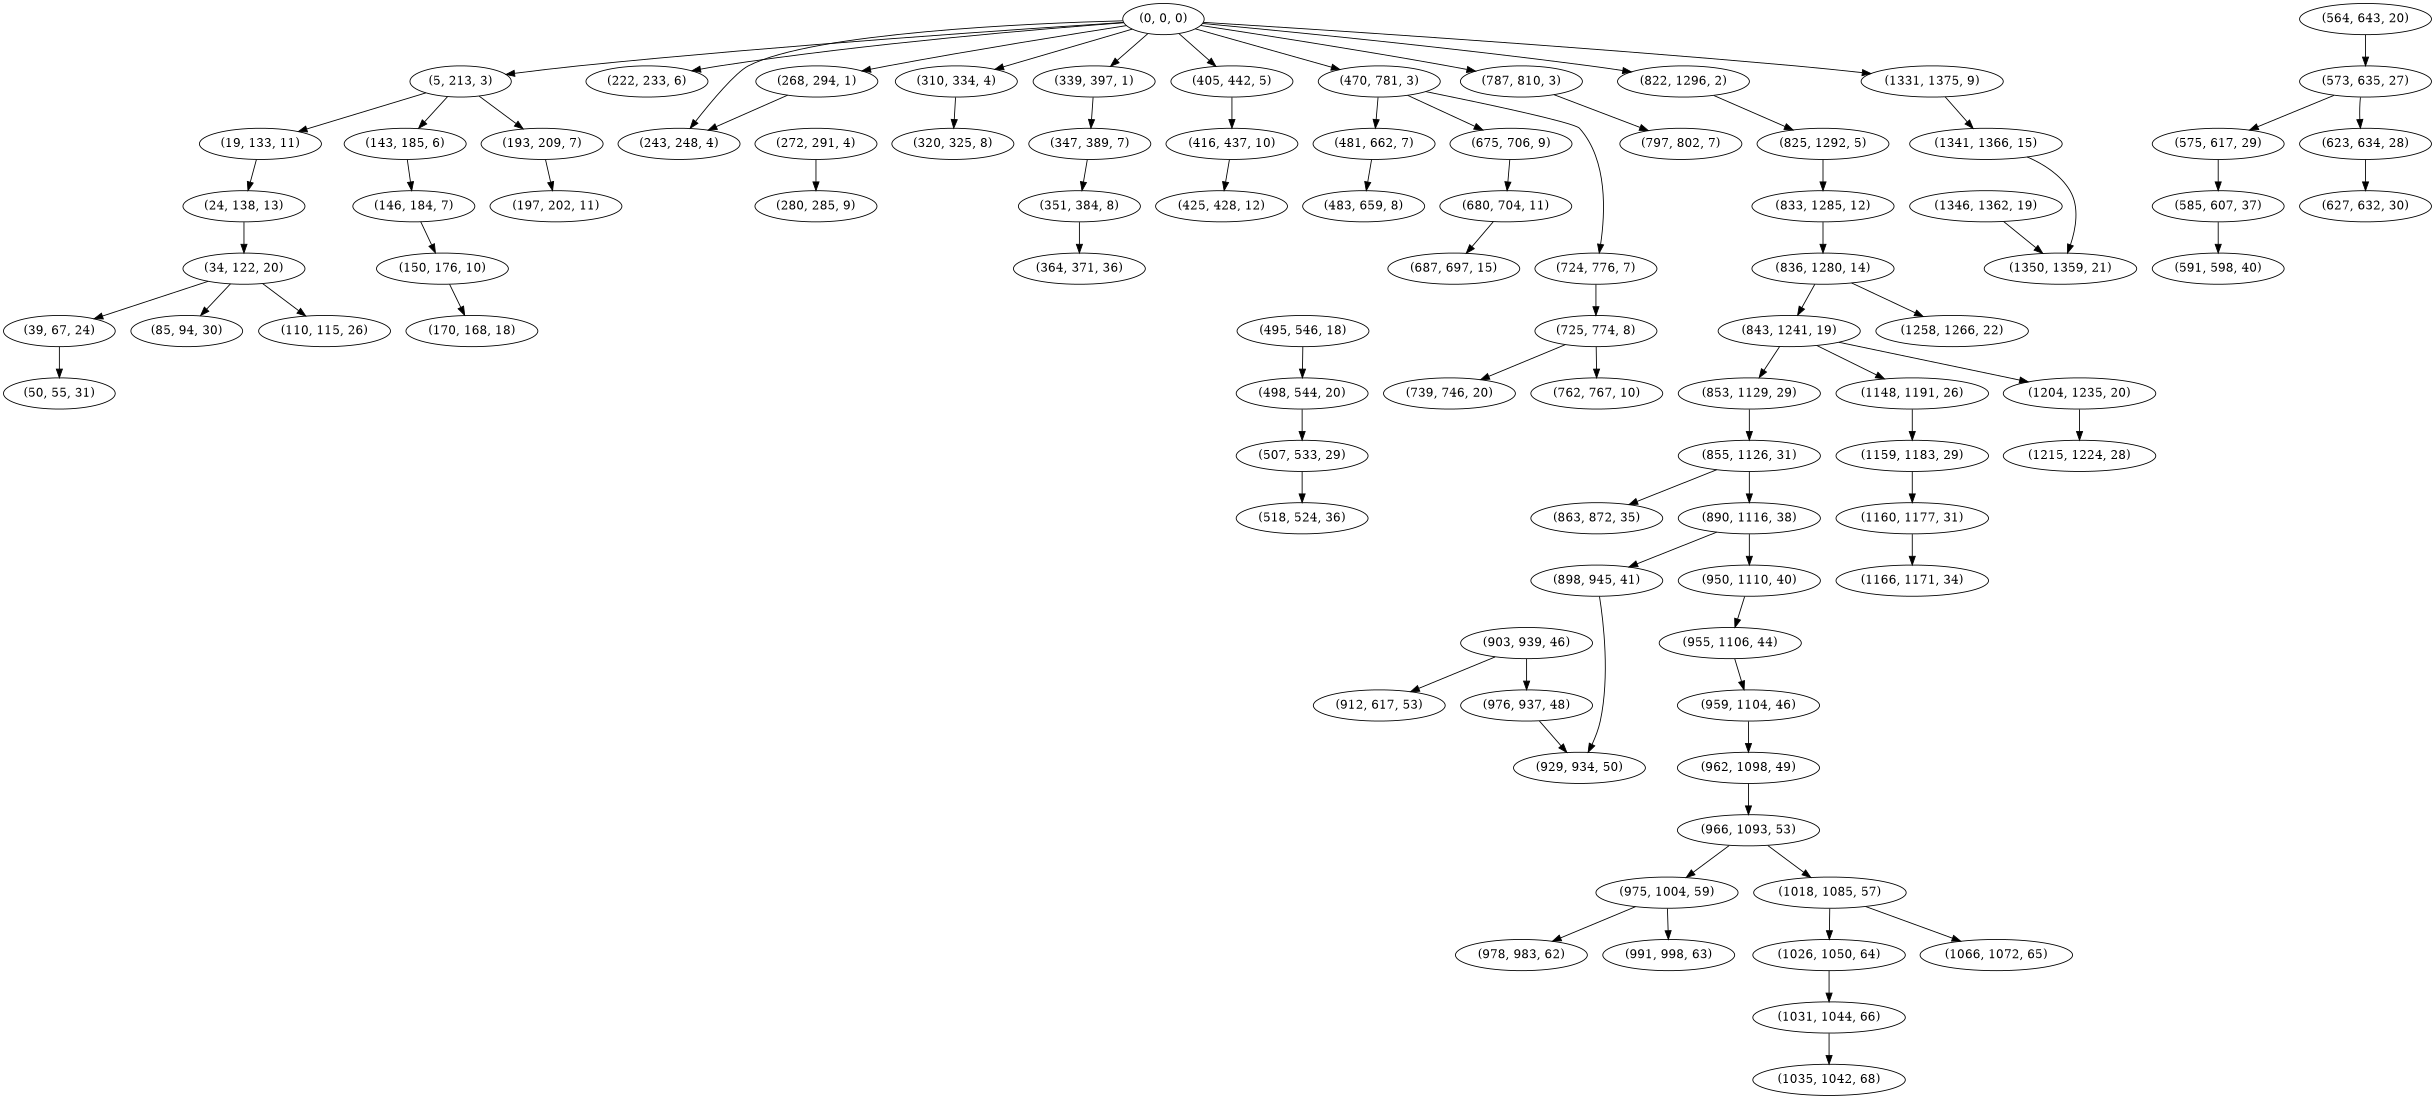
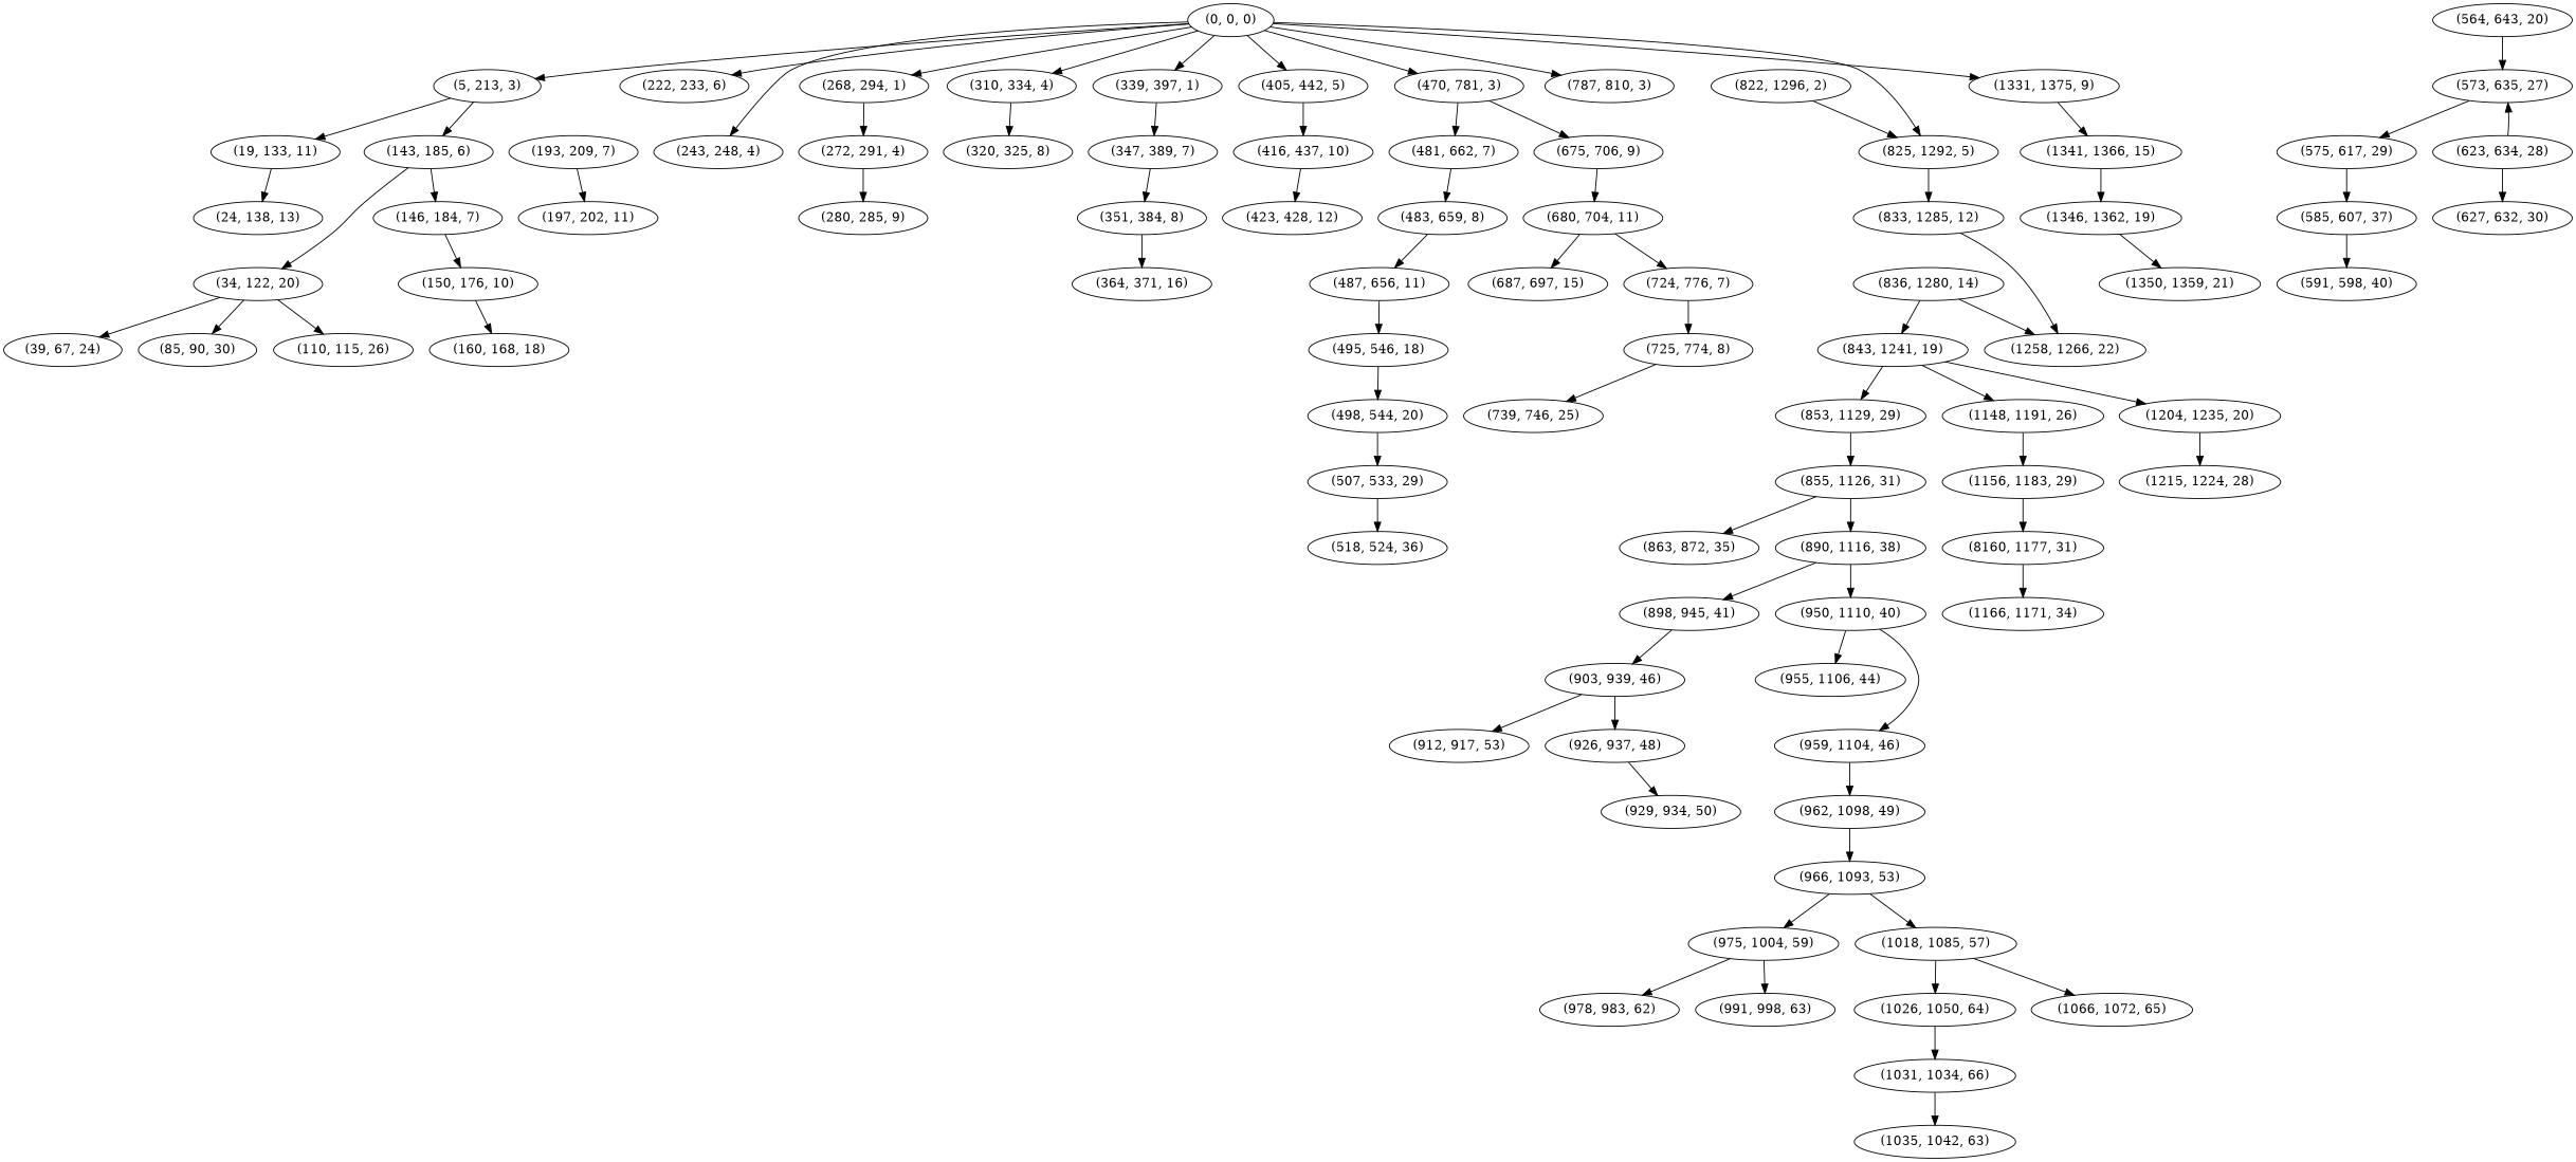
  digraph {
    "(0, 0, 0)"
    "(5, 213, 3)"
    "(222, 233, 6)"
    "(243, 248, 4)"
    "(268, 294, 1)"
    "(310, 334, 4)"
    "(339, 397, 1)"
    "(405, 442, 5)"
    "(470, 781, 3)"
    "(787, 810, 3)"
    "(822, 1296, 2)"
    "(1331, 1375, 9)"
    "(19, 133, 11)"
    "(143, 185, 6)"
    "(193, 209, 7)"
    "(272, 291, 4)"
    "(320, 325, 8)"
    "(347, 389, 7)"
    "(416, 437, 10)"
    "(481, 662, 7)"
    "(675, 706, 9)"
    "(724, 776, 7)"
-   "(797, 802, 7)"
    "(825, 1292, 5)"
    "(1341, 1366, 15)"
    n26 [label="(24, 138, 13)"]
    "(146, 184, 7)"
    "(197, 202, 11)"
    "(34, 122, 20)"
    "(39, 67, 24)"
-   "(85, 90, 30)" [label="(85, 94, 30)"]
+   "(85, 90, 30)"
    "(110, 115, 26)"
-   "(50, 55, 31)"
    "(150, 176, 10)"
-   "(160, 168, 18)" [label="(170, 168, 18)"]
+   "(160, 168, 18)"
    "(280, 285, 9)"
    "(351, 384, 8)"
-   "(364, 371, 16)" [label="(364, 371, 36)"]
-   "(423, 428, 12)" [label="(425, 428, 12)"]
+   "(364, 371, 16)"
+   "(423, 428, 12)"
    "(483, 659, 8)"
    "(680, 704, 11)"
    "(725, 774, 8)"
+   "(487, 656, 11)"
    "(495, 546, 18)"
    "(498, 544, 20)"
    "(507, 533, 29)"
    "(518, 524, 36)"
    "(564, 643, 20)"
    "(573, 635, 27)"
    "(575, 617, 29)"
    "(623, 634, 28)"
    "(585, 607, 37)"
    "(627, 632, 30)"
    "(591, 598, 40)"
    "(687, 697, 15)"
-   "(739, 746, 20)"
-   "(762, 767, 10)"
+   "(739, 746, 20)" [label="(739, 746, 25)"]
    "(833, 1285, 12)"
    "(836, 1280, 14)"
    "(843, 1241, 19)"
    "(1258, 1266, 22)"
    "(853, 1129, 29)"
    "(1148, 1191, 26)"
    "(1204, 1235, 20)"
    "(855, 1126, 31)"
-   "(1156, 1183, 29)" [label="(1159, 1183, 29)"]
+   "(1156, 1183, 29)"
    "(1215, 1224, 28)"
    "(863, 872, 35)"
    "(890, 1116, 38)"
    "(898, 945, 41)"
    "(950, 1110, 40)"
    "(903, 939, 46)"
    "(955, 1106, 44)"
-   "(912, 917, 53)" [label="(912, 617, 53)"]
-   "(926, 937, 48)" [label="(976, 937, 48)"]
+   "(912, 917, 53)"
+   "(926, 937, 48)"
    "(929, 934, 50)"
    "(959, 1104, 46)"
    "(962, 1098, 49)"
    "(966, 1093, 53)"
    "(975, 1004, 59)"
    "(1018, 1085, 57)"
    "(978, 983, 62)"
    "(991, 998, 63)"
    "(1026, 1050, 64)"
    "(1066, 1072, 65)"
-   "(1031, 1044, 66)"
-   "(1035, 1042, 68)"
-   "(1160, 1177, 31)"
+   "(1031, 1044, 66)" [label="(1031, 1034, 66)"]
+   "(1035, 1042, 68)" [label="(1035, 1042, 63)"]
+   "(1160, 1177, 31)" [label="(8160, 1177, 31)"]
    "(1166, 1171, 34)"
    "(1346, 1362, 19)"
    "(1350, 1359, 21)"
    "(0, 0, 0)" -> "(5, 213, 3)"
    "(0, 0, 0)" -> "(222, 233, 6)"
    "(0, 0, 0)" -> "(243, 248, 4)"
    "(0, 0, 0)" -> "(268, 294, 1)"
    "(0, 0, 0)" -> "(310, 334, 4)"
    "(0, 0, 0)" -> "(339, 397, 1)"
    "(0, 0, 0)" -> "(405, 442, 5)"
    "(0, 0, 0)" -> "(470, 781, 3)"
    "(0, 0, 0)" -> "(787, 810, 3)"
-   "(0, 0, 0)" -> "(822, 1296, 2)"
+   "(0, 0, 0)" -> "(825, 1292, 5)"
    "(0, 0, 0)" -> "(1331, 1375, 9)"
    "(5, 213, 3)" -> "(19, 133, 11)"
    "(5, 213, 3)" -> "(143, 185, 6)"
-   "(5, 213, 3)" -> "(193, 209, 7)"
-   "(268, 294, 1)" -> "(243, 248, 4)"
+   "(268, 294, 1)" -> "(272, 291, 4)"
    "(310, 334, 4)" -> "(320, 325, 8)"
    "(339, 397, 1)" -> "(347, 389, 7)"
    "(405, 442, 5)" -> "(416, 437, 10)"
    "(470, 781, 3)" -> "(481, 662, 7)"
    "(470, 781, 3)" -> "(675, 706, 9)"
-   "(470, 781, 3)" -> "(724, 776, 7)"
-   "(787, 810, 3)" -> "(797, 802, 7)"
+   "(680, 704, 11)" -> "(724, 776, 7)"
    "(822, 1296, 2)" -> "(825, 1292, 5)"
    "(1331, 1375, 9)" -> "(1341, 1366, 15)"
    "(19, 133, 11)" -> n26
    "(143, 185, 6)" -> "(146, 184, 7)"
    "(193, 209, 7)" -> "(197, 202, 11)"
    "(272, 291, 4)" -> "(280, 285, 9)"
    "(347, 389, 7)" -> "(351, 384, 8)"
    "(416, 437, 10)" -> "(423, 428, 12)"
    "(481, 662, 7)" -> "(483, 659, 8)"
    "(675, 706, 9)" -> "(680, 704, 11)"
    "(724, 776, 7)" -> "(725, 774, 8)"
    "(825, 1292, 5)" -> "(833, 1285, 12)"
-   "(1341, 1366, 15)" -> "(1350, 1359, 21)"
-   n26 -> "(34, 122, 20)"
+   "(1341, 1366, 15)" -> "(1346, 1362, 19)"
+   "(143, 185, 6)" -> "(34, 122, 20)"
    "(146, 184, 7)" -> "(150, 176, 10)"
    "(34, 122, 20)" -> "(39, 67, 24)"
    "(34, 122, 20)" -> "(85, 90, 30)"
    "(34, 122, 20)" -> "(110, 115, 26)"
-   "(39, 67, 24)" -> "(50, 55, 31)"
    "(150, 176, 10)" -> "(160, 168, 18)"
    "(351, 384, 8)" -> "(364, 371, 16)"
+   "(483, 659, 8)" -> "(487, 656, 11)"
    "(680, 704, 11)" -> "(687, 697, 15)"
    "(725, 774, 8)" -> "(739, 746, 20)"
-   "(725, 774, 8)" -> "(762, 767, 10)"
+   "(487, 656, 11)" -> "(495, 546, 18)"
    "(495, 546, 18)" -> "(498, 544, 20)"
    "(498, 544, 20)" -> "(507, 533, 29)"
    "(507, 533, 29)" -> "(518, 524, 36)"
    "(564, 643, 20)" -> "(573, 635, 27)"
    "(573, 635, 27)" -> "(575, 617, 29)"
-   "(573, 635, 27)" -> "(623, 634, 28)"
+   "(623, 634, 28)" -> "(573, 635, 27)"
    "(575, 617, 29)" -> "(585, 607, 37)"
    "(623, 634, 28)" -> "(627, 632, 30)"
    "(585, 607, 37)" -> "(591, 598, 40)"
-   "(833, 1285, 12)" -> "(836, 1280, 14)"
+   "(833, 1285, 12)" -> "(1258, 1266, 22)"
    "(836, 1280, 14)" -> "(843, 1241, 19)"
    "(836, 1280, 14)" -> "(1258, 1266, 22)"
    "(843, 1241, 19)" -> "(853, 1129, 29)"
    "(843, 1241, 19)" -> "(1148, 1191, 26)"
    "(843, 1241, 19)" -> "(1204, 1235, 20)"
    "(853, 1129, 29)" -> "(855, 1126, 31)"
    "(1148, 1191, 26)" -> "(1156, 1183, 29)"
    "(1204, 1235, 20)" -> "(1215, 1224, 28)"
    "(855, 1126, 31)" -> "(863, 872, 35)"
    "(855, 1126, 31)" -> "(890, 1116, 38)"
    "(1156, 1183, 29)" -> "(1160, 1177, 31)"
    "(890, 1116, 38)" -> "(898, 945, 41)"
    "(890, 1116, 38)" -> "(950, 1110, 40)"
-   "(898, 945, 41)" -> "(929, 934, 50)"
+   "(898, 945, 41)" -> "(903, 939, 46)"
    "(950, 1110, 40)" -> "(955, 1106, 44)"
    "(903, 939, 46)" -> "(912, 917, 53)"
    "(903, 939, 46)" -> "(926, 937, 48)"
-   "(955, 1106, 44)" -> "(959, 1104, 46)"
+   "(950, 1110, 40)" -> "(959, 1104, 46)"
    "(926, 937, 48)" -> "(929, 934, 50)"
    "(959, 1104, 46)" -> "(962, 1098, 49)"
    "(962, 1098, 49)" -> "(966, 1093, 53)"
    "(966, 1093, 53)" -> "(975, 1004, 59)"
    "(966, 1093, 53)" -> "(1018, 1085, 57)"
    "(975, 1004, 59)" -> "(978, 983, 62)"
    "(975, 1004, 59)" -> "(991, 998, 63)"
    "(1018, 1085, 57)" -> "(1026, 1050, 64)"
    "(1018, 1085, 57)" -> "(1066, 1072, 65)"
    "(1026, 1050, 64)" -> "(1031, 1044, 66)"
    "(1031, 1044, 66)" -> "(1035, 1042, 68)"
    "(1160, 1177, 31)" -> "(1166, 1171, 34)"
    "(1346, 1362, 19)" -> "(1350, 1359, 21)"
  }
